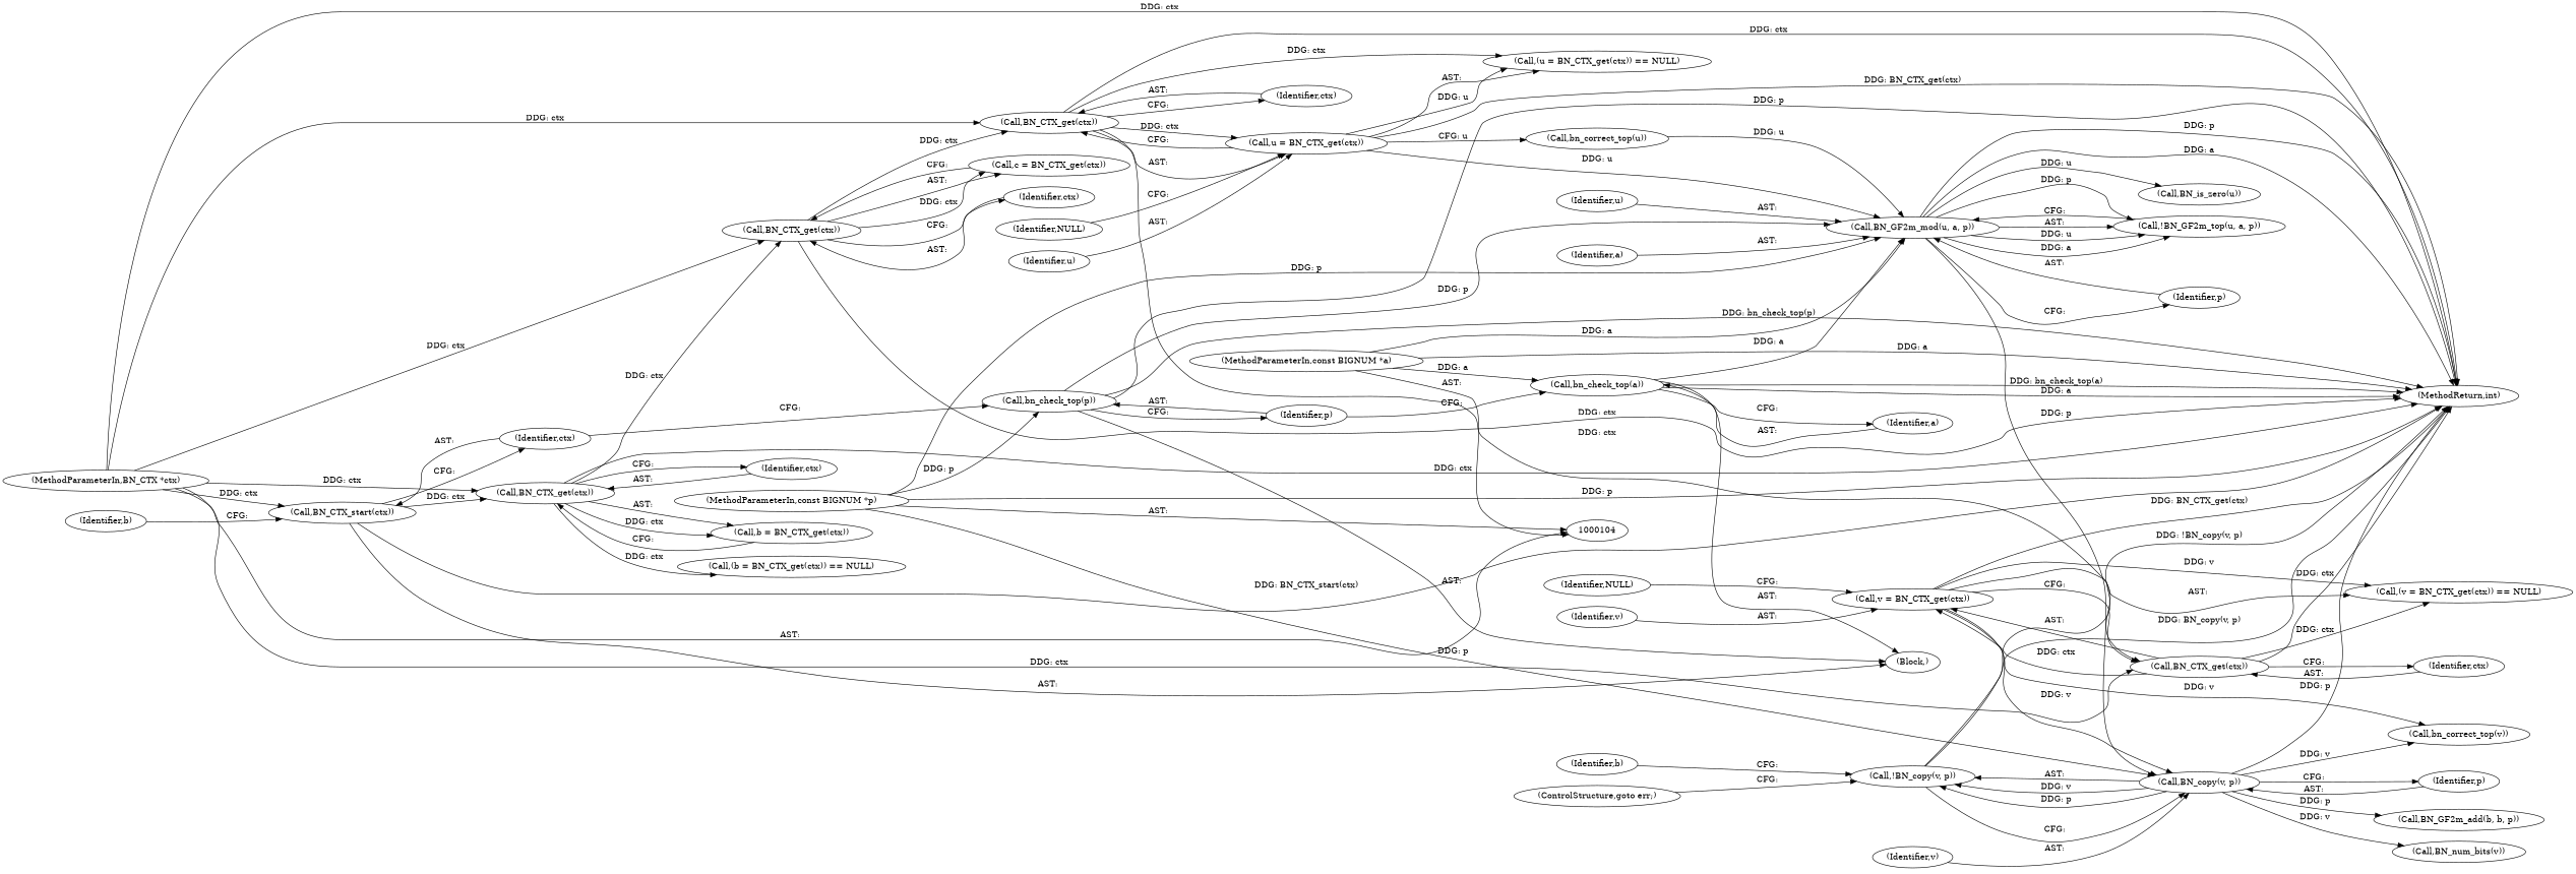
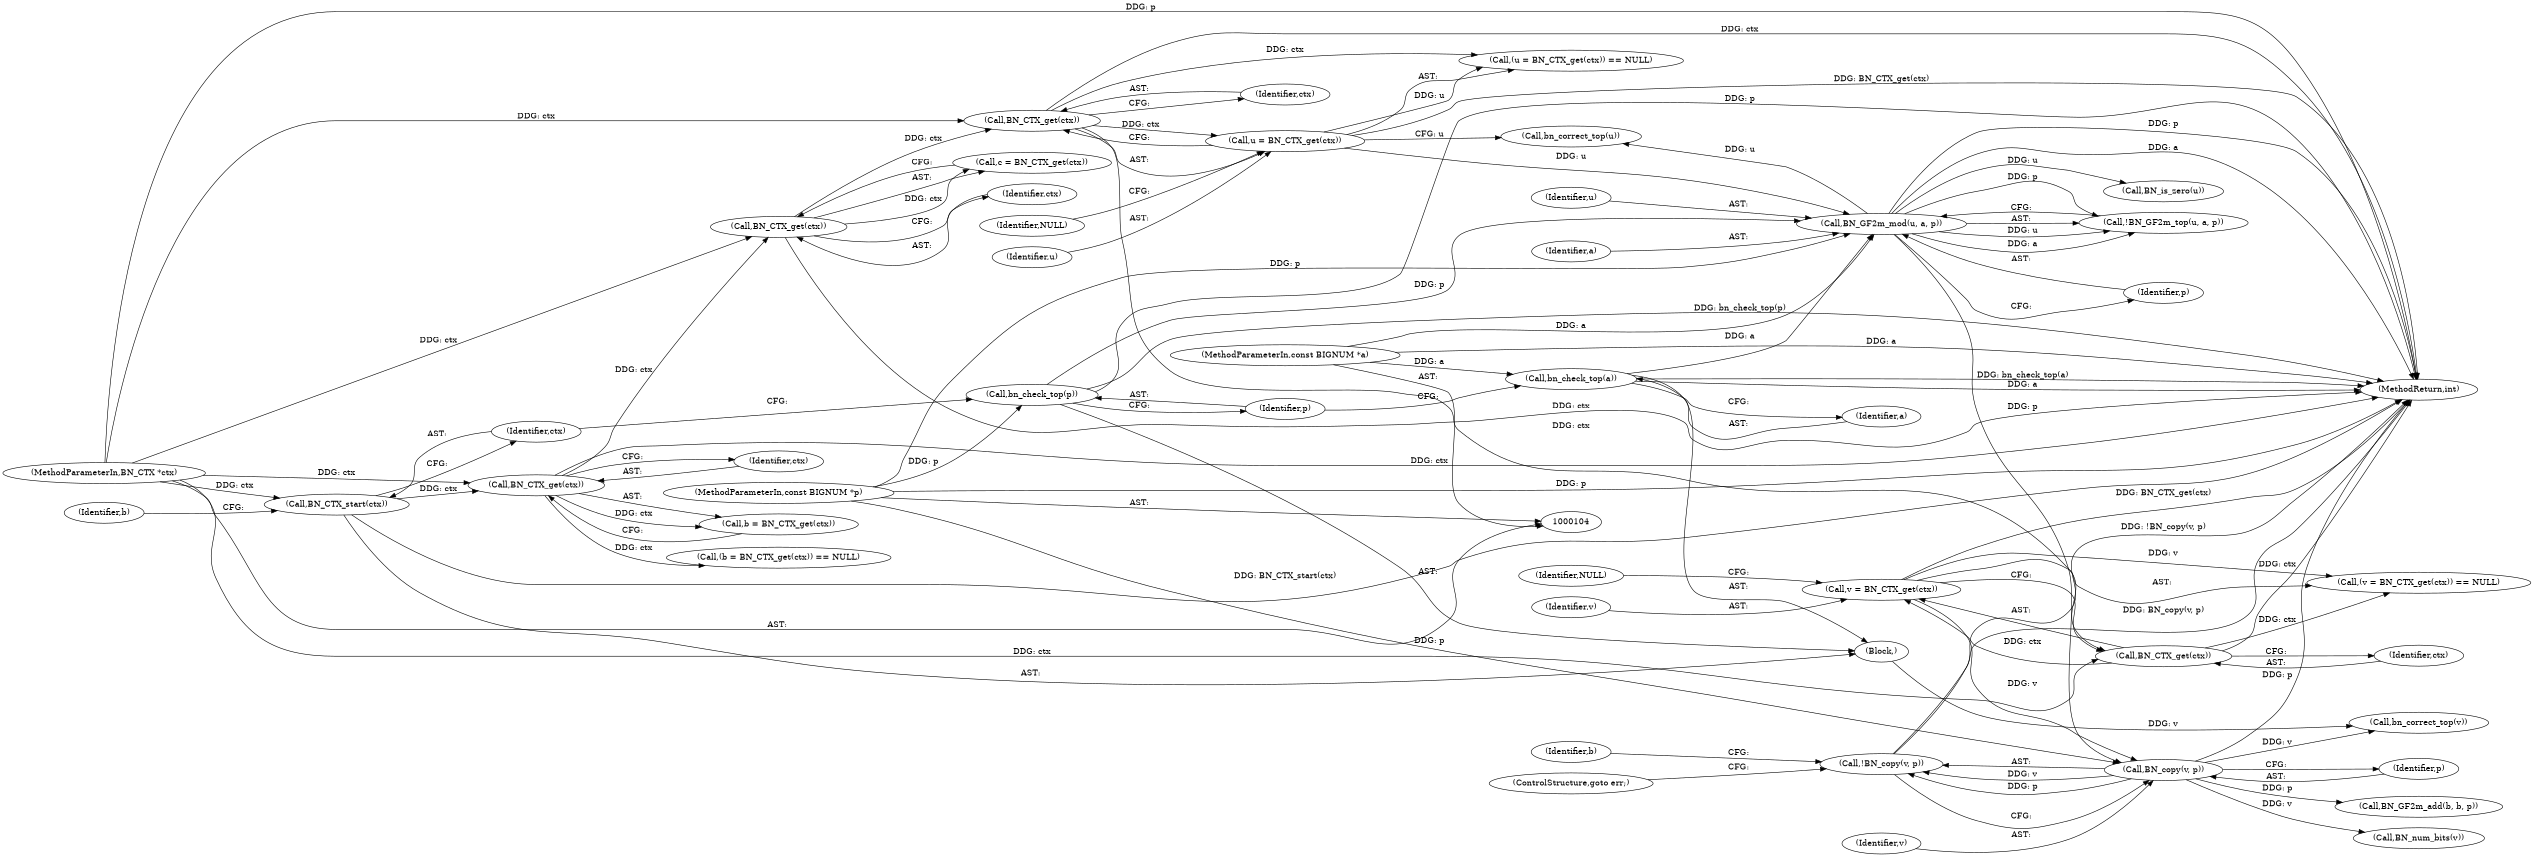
  digraph {
    rankdir=LR
    n1 [label="(Call,!BN_copy(v, p))"]
    n2 [label="(Call,BN_copy(v, p))"]
    n3 [label="(MethodReturn,int)"]
    n4 [label="(Call,BN_GF2m_add(b, b, p))"]
    n5 [label="(Call,bn_correct_top(v))"]
    n6 [label="(Call,BN_num_bits(v))"]
    n7 [label="(Identifier,p)"]
    n8 [label="(Call,v = BN_CTX_get(ctx))"]
    n9 [label="(Call,BN_CTX_get(ctx))"]
    n10 [label="(Call,(v = BN_CTX_get(ctx)) == NULL)"]
    n11 [label="(Identifier,ctx)"]
    n12 [label="(Call,BN_CTX_get(ctx))"]
    n13 [label="(Call,u = BN_CTX_get(ctx))"]
    n14 [label="(Call,(u = BN_CTX_get(ctx)) == NULL)"]
    n15 [label="(Identifier,ctx)"]
    n16 [label="(Call,BN_GF2m_mod(u, a, p))"]
    n17 [label="(Call,bn_correct_top(u))"]
    n18 [label="(Call,BN_CTX_get(ctx))"]
    n19 [label="(Identifier,ctx)"]
    n20 [label="(Call,c = BN_CTX_get(ctx))"]
    n21 [label="(Call,BN_CTX_get(ctx))"]
    n22 [label="(Identifier,ctx)"]
    n23 [label="(Call,b = BN_CTX_get(ctx))"]
    n24 [label="(Call,(b = BN_CTX_get(ctx)) == NULL)"]
    n25 [label="(Call,BN_CTX_start(ctx))"]
    n26 [label="(Block,)"]
    n27 [label="(Identifier,ctx)"]
    n28 [label="(Call,bn_check_top(p))"]
    n29 [label="(MethodParameterIn,BN_CTX *ctx)"]
    1000104
    n31 [label="(Call,!BN_GF2m_top(u, a, p))"]
    n32 [label="(Identifier,p)"]
    n33 [label="(Call,BN_is_zero(u))"]
    n34 [label="(Call,bn_check_top(a))"]
    n35 [label="(Identifier,a)"]
    n36 [label="(MethodParameterIn,const BIGNUM *a)"]
    n37 [label="(Identifier,p)"]
    n38 [label="(MethodParameterIn,const BIGNUM *p)"]
    n39 [label="(ControlStructure,goto err;)"]
    n40 [label="(Identifier,b)"]
    n41 [label="(Identifier,b)"]
    n42 [label="(Identifier,v)"]
    n43 [label="(Identifier,v)"]
    n44 [label="(Identifier,NULL)"]
    n45 [label="(Identifier,NULL)"]
    n46 [label="(Identifier,u)"]
    n47 [label="(Identifier,u)"]
    n48 [label="(Identifier,a)"]
    n1 -> n2 [label="CFG: "]
    n1 -> n3 [label="DDG: !BN_copy(v, p)"]
    n1 -> n3 [label="DDG: BN_copy(v, p)"]
    n2 -> n1 [label="AST: "]
    n2 -> n1 [label="DDG: v"]
    n2 -> n1 [label="DDG: p"]
    n2 -> n3 [label="DDG: p"]
    n2 -> n4 [label="DDG: p"]
    n2 -> n5 [label="DDG: v"]
    n2 -> n6 [label="DDG: v"]
    n2 -> n7 [label="CFG: "]
    n7 -> n2 [label="AST: "]
    n8 -> n2 [label="DDG: v"]
    n8 -> n3 [label="DDG: BN_CTX_get(ctx)"]
-   n8 -> n5 [label="DDG: v"]
+   n26 -> n5 [label="DDG: v"]
    n8 -> n9 [label="CFG: "]
    n8 -> n10 [label="AST: "]
    n8 -> n10 [label="DDG: v"]
    n9 -> n3 [label="DDG: ctx"]
    n9 -> n8 [label="AST: "]
    n9 -> n8 [label="DDG: ctx"]
    n9 -> n10 [label="DDG: ctx"]
    n9 -> n11 [label="CFG: "]
    n11 -> n9 [label="AST: "]
    n12 -> n3 [label="DDG: ctx"]
    n12 -> n9 [label="DDG: ctx"]
    n12 -> n13 [label="AST: "]
    n12 -> n13 [label="DDG: ctx"]
    n12 -> n14 [label="DDG: ctx"]
    n12 -> n15 [label="CFG: "]
    n13 -> n3 [label="DDG: BN_CTX_get(ctx)"]
    n13 -> n12 [label="CFG: "]
    n13 -> n14 [label="AST: "]
    n13 -> n14 [label="DDG: u"]
    n13 -> n16 [label="DDG: u"]
    n13 -> n17 [label="CFG: u"]
    n15 -> n12 [label="AST: "]
    n16 -> n2 [label="DDG: p"]
    n16 -> n3 [label="DDG: p"]
    n16 -> n3 [label="DDG: a"]
-   n17 -> n16 [label="DDG: u"]
+   n16 -> n17 [label="DDG: u"]
    n16 -> n31 [label="AST: "]
    n16 -> n31 [label="DDG: u"]
    n16 -> n31 [label="DDG: a"]
    n16 -> n31 [label="DDG: p"]
    n16 -> n32 [label="CFG: "]
    n16 -> n33 [label="DDG: u"]
    n18 -> n3 [label="DDG: ctx"]
    n18 -> n12 [label="DDG: ctx"]
    n18 -> n19 [label="CFG: "]
    n18 -> n20 [label="AST: "]
    n18 -> n20 [label="DDG: ctx"]
    n19 -> n18 [label="AST: "]
    n20 -> n18 [label="CFG: "]
    n21 -> n3 [label="DDG: ctx"]
    n21 -> n18 [label="DDG: ctx"]
    n21 -> n22 [label="CFG: "]
    n21 -> n23 [label="AST: "]
    n21 -> n23 [label="DDG: ctx"]
    n21 -> n24 [label="DDG: ctx"]
    n22 -> n21 [label="AST: "]
    n23 -> n21 [label="CFG: "]
    n25 -> n3 [label="DDG: BN_CTX_start(ctx)"]
    n25 -> n21 [label="DDG: ctx"]
    n25 -> n26 [label="AST: "]
    n25 -> n27 [label="CFG: "]
    n27 -> n25 [label="AST: "]
    n27 -> n28 [label="CFG: "]
    n28 -> n3 [label="DDG: bn_check_top(p)"]
    n28 -> n3 [label="DDG: p"]
    n28 -> n16 [label="DDG: p"]
    n28 -> n26 [label="AST: "]
    n28 -> n37 [label="CFG: "]
-   n29 -> n3 [label="DDG: ctx"]
+   n29 -> n3 [label="DDG: p"]
    n29 -> n9 [label="DDG: ctx"]
    n29 -> n12 [label="DDG: ctx"]
    n29 -> n18 [label="DDG: ctx"]
    n29 -> n21 [label="DDG: ctx"]
    n29 -> n25 [label="DDG: ctx"]
    n29 -> 1000104 [label="AST: "]
    n31 -> n16 [label="CFG: "]
    n32 -> n16 [label="AST: "]
    n34 -> n3 [label="DDG: a"]
    n34 -> n3 [label="DDG: bn_check_top(a)"]
    n34 -> n16 [label="DDG: a"]
    n34 -> n26 [label="AST: "]
    n34 -> n35 [label="CFG: "]
    n35 -> n34 [label="AST: "]
    n36 -> n3 [label="DDG: a"]
    n36 -> n16 [label="DDG: a"]
    n36 -> 1000104 [label="AST: "]
    n36 -> n34 [label="DDG: a"]
    n37 -> n28 [label="AST: "]
    n37 -> n34 [label="CFG: "]
    n38 -> n2 [label="DDG: p"]
    n38 -> n3 [label="DDG: p"]
    n38 -> n16 [label="DDG: p"]
    n38 -> n28 [label="DDG: p"]
    n38 -> 1000104 [label="AST: "]
    n39 -> n1 [label="CFG: "]
    n40 -> n1 [label="CFG: "]
    n41 -> n25 [label="CFG: "]
    n42 -> n2 [label="AST: "]
    n43 -> n8 [label="AST: "]
    n44 -> n13 [label="CFG: "]
    n45 -> n8 [label="CFG: "]
    n46 -> n16 [label="AST: "]
    n47 -> n13 [label="AST: "]
    n48 -> n16 [label="AST: "]
  }
